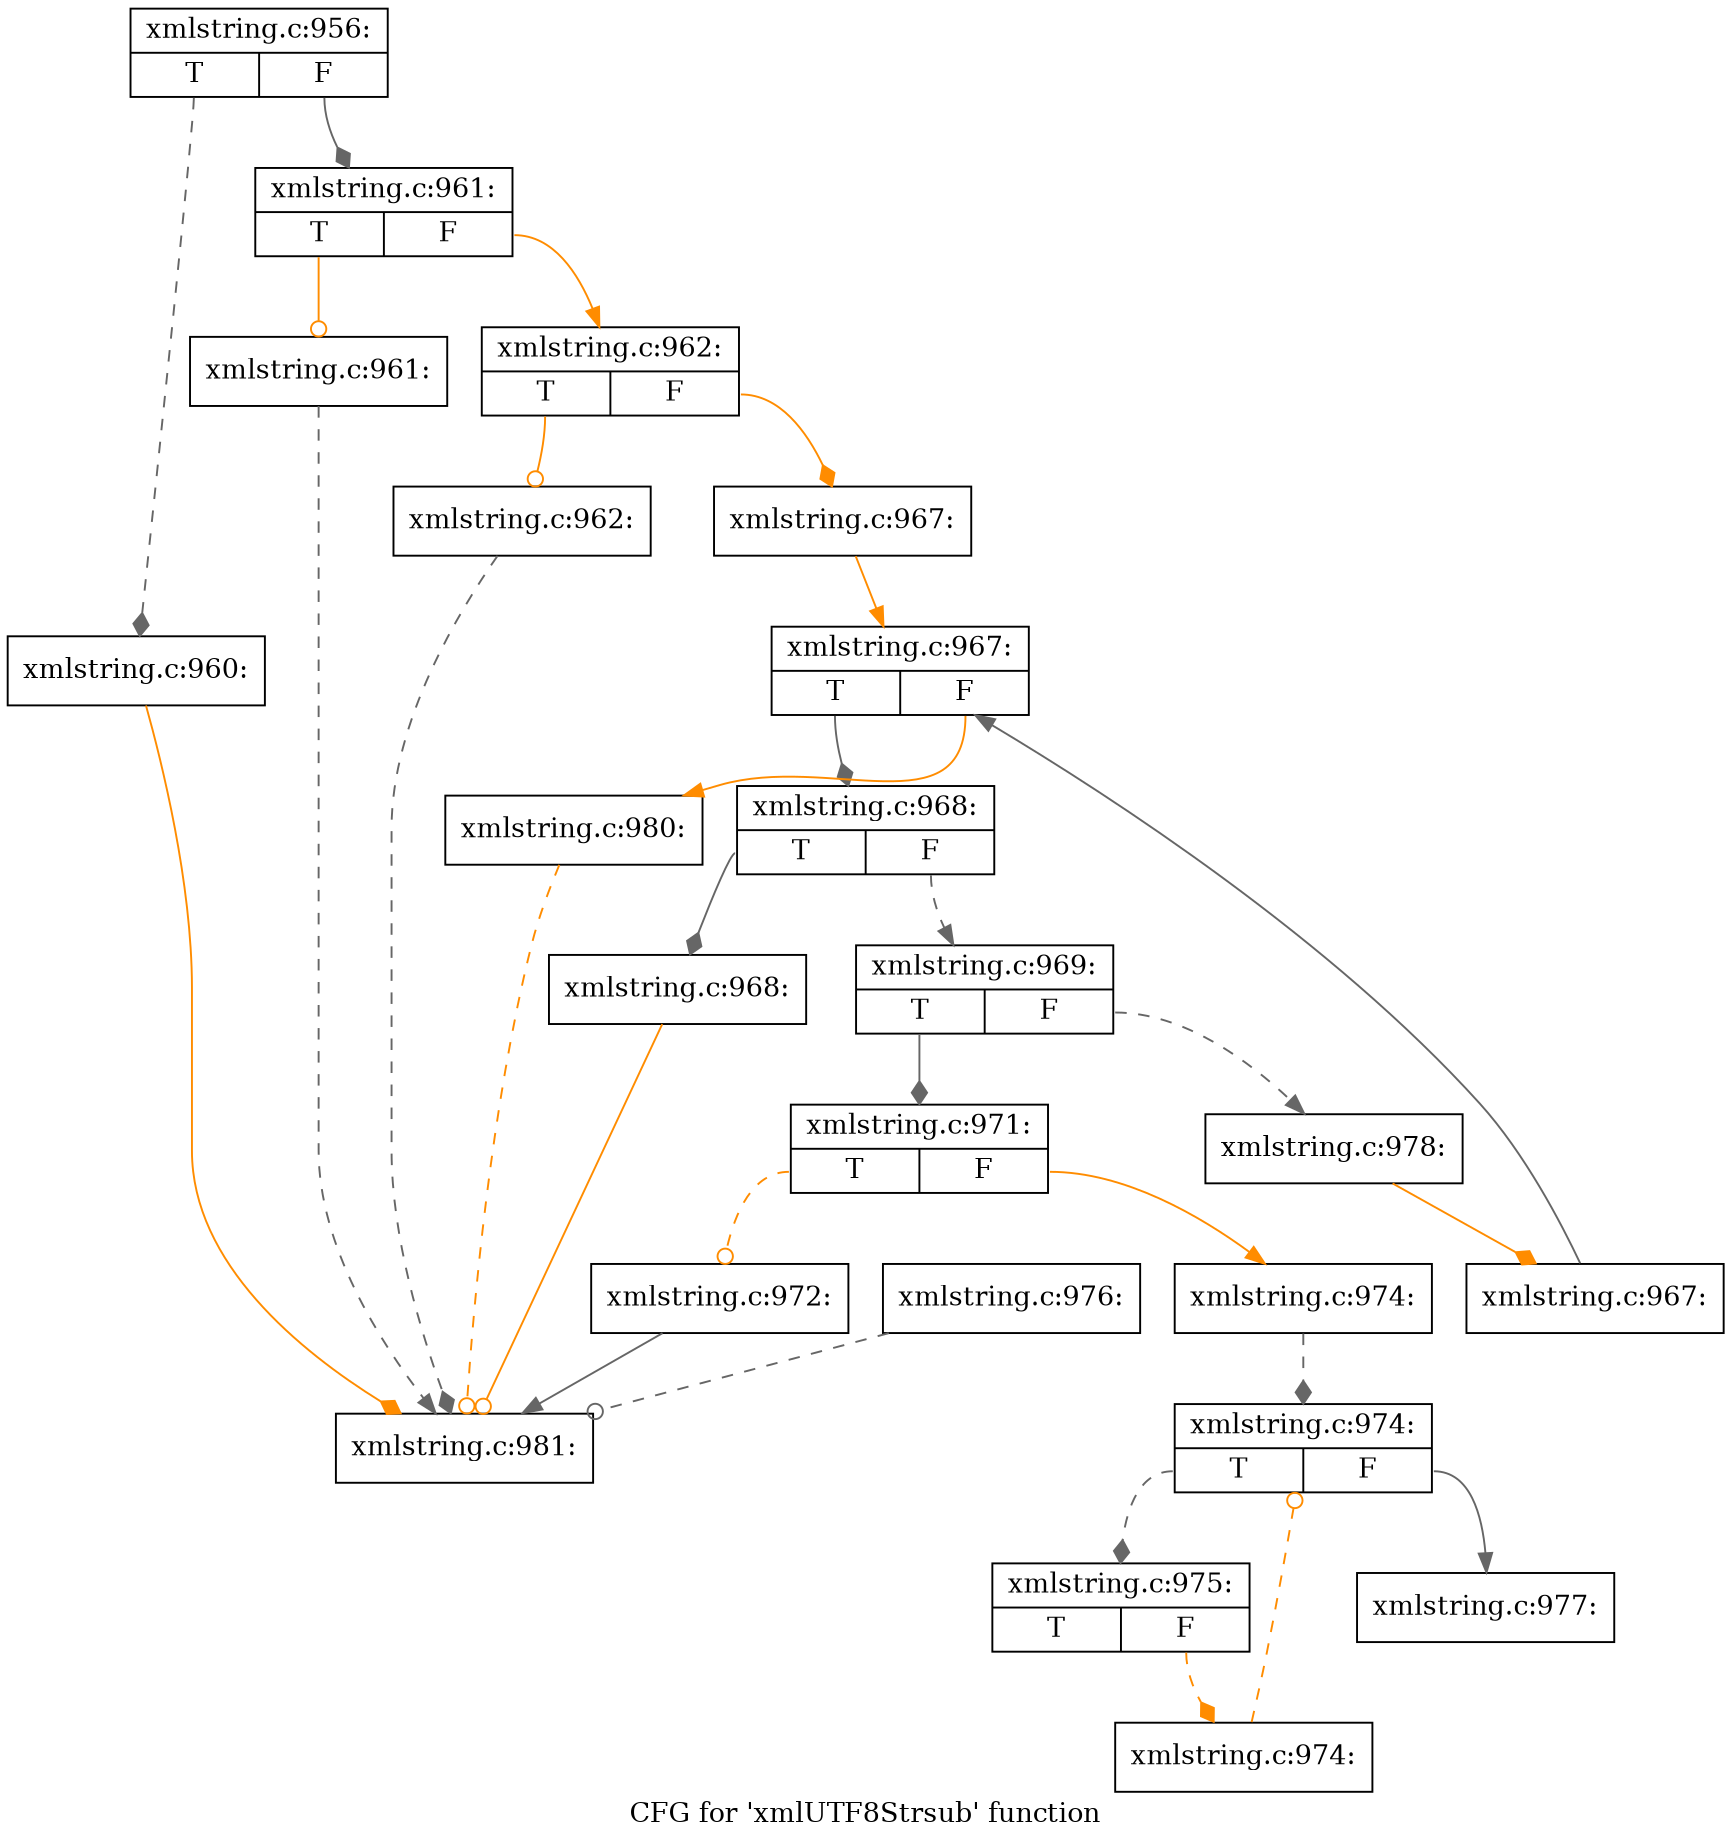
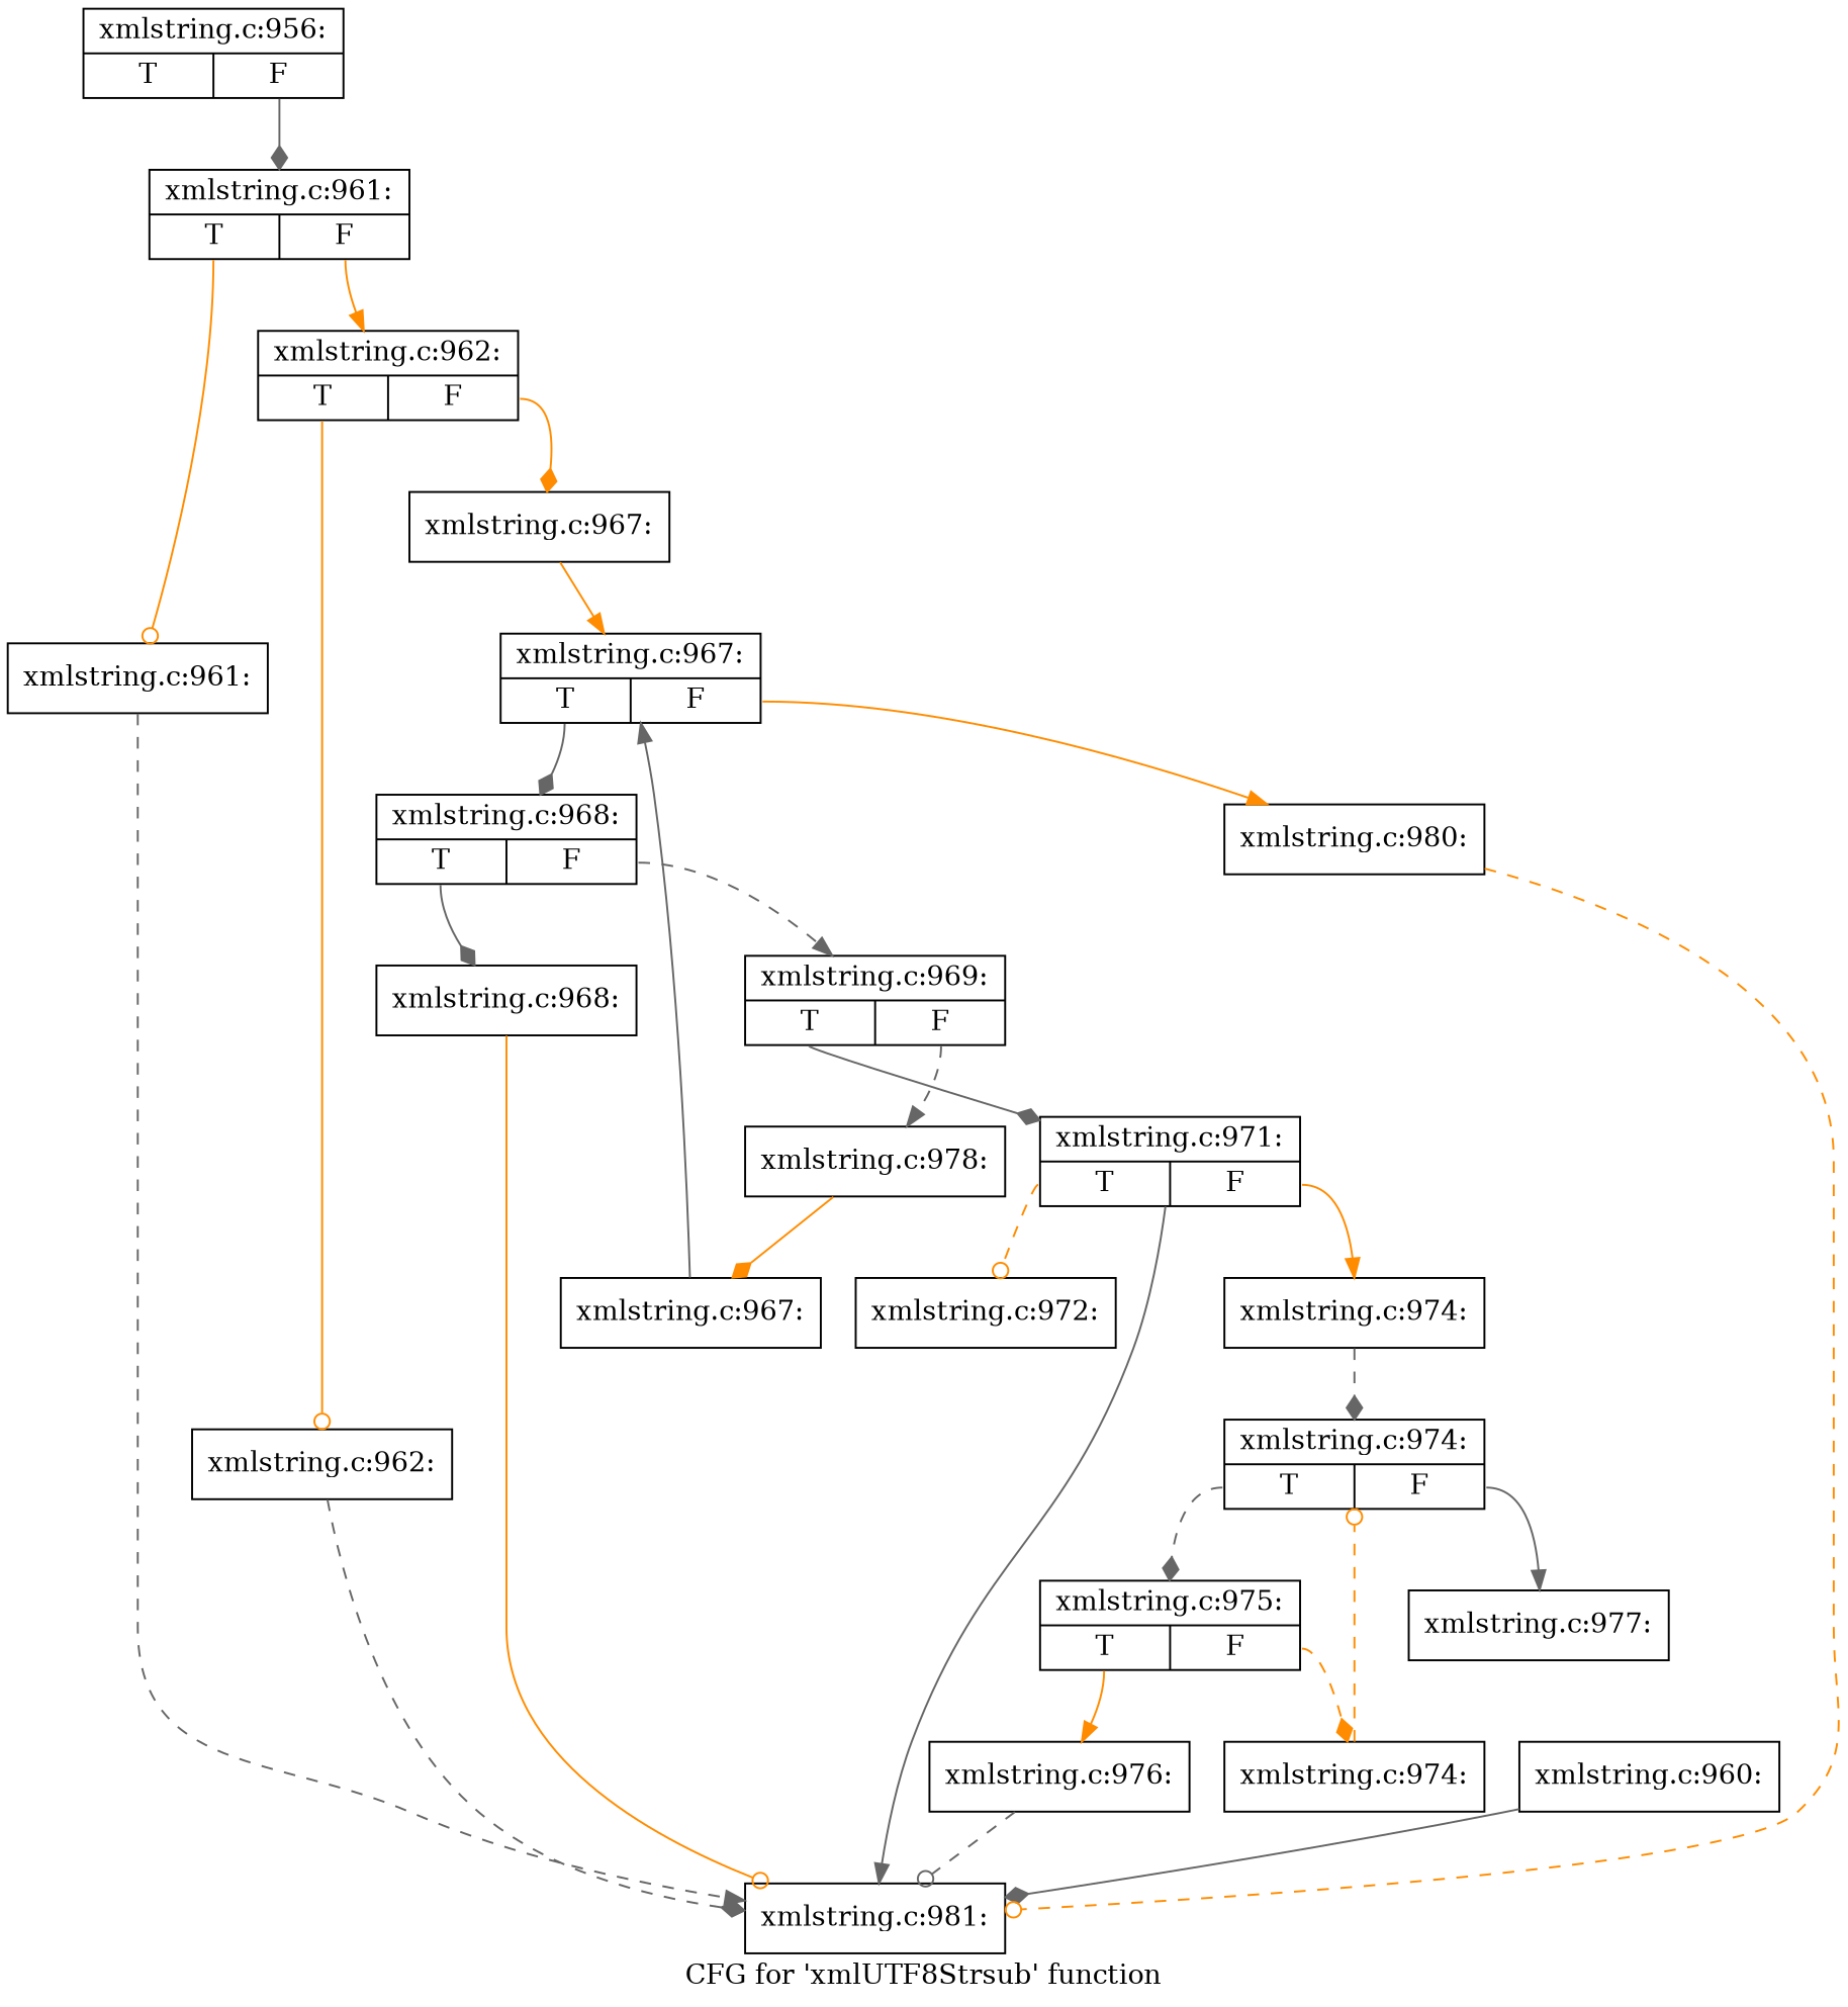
  digraph {
    label="CFG for 'xmlUTF8Strsub' function"
    node [shape=record]
    edge [arrowhead=diamond color=gray40 style=solid]
    n1 [label="{xmlstring.c:956:|{<s0>T|<s1>F}}"]
    n2 [label="{xmlstring.c:960:}"]
    n3 [label="{xmlstring.c:961:|{<s0>T|<s1>F}}"]
    n4 [label="{xmlstring.c:981:}"]
    n5 [label="{xmlstring.c:961:}"]
    n6 [label="{xmlstring.c:962:|{<s0>T|<s1>F}}"]
    n7 [label="{xmlstring.c:962:}"]
    n8 [label="{xmlstring.c:967:}"]
    n9 [label="{xmlstring.c:967:|{<s0>T|<s1>F}}"]
    n10 [label="{xmlstring.c:968:|{<s0>T|<s1>F}}"]
    n11 [label="{xmlstring.c:980:}"]
    n12 [label="{xmlstring.c:968:}"]
    n13 [label="{xmlstring.c:969:|{<s0>T|<s1>F}}"]
    n14 [label="{xmlstring.c:971:|{<s0>T|<s1>F}}"]
    n15 [label="{xmlstring.c:978:}"]
    n16 [label="{xmlstring.c:972:}"]
    n17 [label="{xmlstring.c:974:}"]
    n18 [label="{xmlstring.c:967:}"]
    n19 [label="{xmlstring.c:974:|{<s0>T|<s1>F}}"]
    n20 [label="{xmlstring.c:975:|{<s0>T|<s1>F}}"]
    n21 [label="{xmlstring.c:977:}"]
    n22 [label="{xmlstring.c:976:}"]
    n23 [label="{xmlstring.c:974:}"]
-   n1 -> n2 [style=dashed tailport=s0]
    n1 -> n3 [tailport=s1]
-   n2 -> n4 [color=darkorange]
+   n2 -> n4
    n3 -> n5 [arrowhead=odot color=darkorange tailport=s0]
    n3 -> n6 [arrowhead=normal color=darkorange tailport=s1]
    n5 -> n4 [arrowhead=normal style=dashed]
    n6 -> n7 [arrowhead=odot color=darkorange tailport=s0]
    n6 -> n8 [color=darkorange tailport=s1]
    n7 -> n4 [style=dashed]
    n8 -> n9 [arrowhead=normal color=darkorange]
    n9 -> n10 [tailport=s0]
    n9 -> n11 [arrowhead=normal color=darkorange tailport=s1]
    n10 -> n12 [tailport=s0]
    n10 -> n13 [arrowhead=normal style=dashed tailport=s1]
    n11 -> n4 [arrowhead=odot color=darkorange style=dashed]
    n12 -> n4 [arrowhead=odot color=darkorange]
    n13 -> n14 [tailport=s0]
    n13 -> n15 [arrowhead=normal style=dashed tailport=s1]
    n14 -> n16 [arrowhead=odot color=darkorange style=dashed tailport=s0]
    n14 -> n17 [arrowhead=normal color=darkorange tailport=s1]
    n15 -> n18 [color=darkorange]
-   n16 -> n4 [arrowhead=normal]
+   n14 -> n4 [arrowhead=normal]
    n17 -> n19 [style=dashed]
    n18 -> n9 [arrowhead=normal]
    n19 -> n20 [style=dashed tailport=s0]
    n19 -> n21 [arrowhead=normal tailport=s1]
+   n20 -> n22 [arrowhead=normal color=darkorange tailport=s0]
    n20 -> n23 [color=darkorange style=dashed tailport=s1]
    n22 -> n4 [arrowhead=odot style=dashed]
    n23 -> n19 [arrowhead=odot color=darkorange style=dashed]
  }
